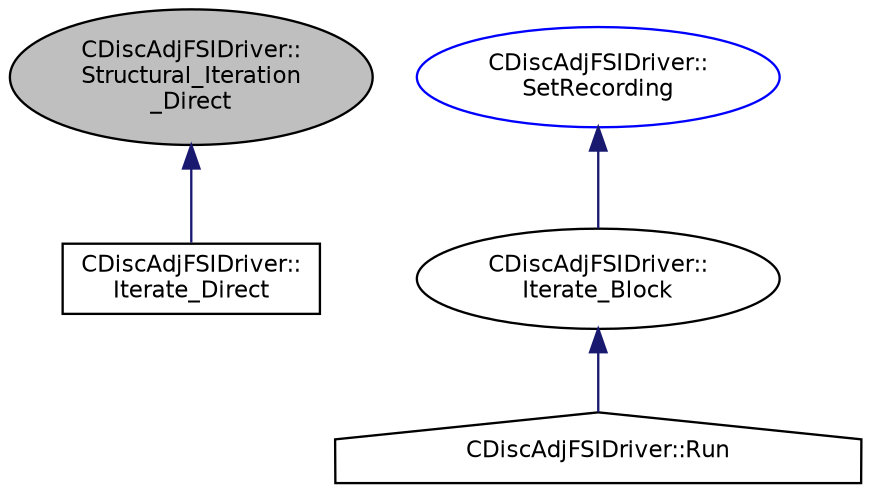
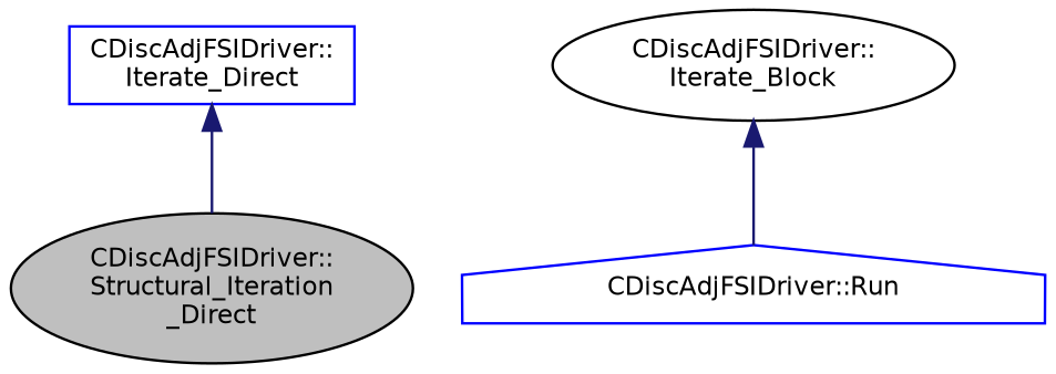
  digraph {
    rankdir=TB
    node [color=blue fillcolor=white fontname=Helvetica fontsize=10 shape=ellipse style=filled]
    edge [color=midnightblue dir=back fontname=Helvetica fontsize=10 labelfontname=Helvetica labelfontsize=10 style=solid]
    n1 [color=black fillcolor=grey75 fontcolor=black height=0.2 label="CDiscAdjFSIDriver::\lStructural_Iteration\l_Direct" width=0.4]
-   n2 [color=black height=0.2 label="CDiscAdjFSIDriver::\lIterate_Direct" shape=box width=0.4]
-   n3 [height=0.2 label="CDiscAdjFSIDriver::\lSetRecording" width=0.4]
+   n2 [height=0.2 label="CDiscAdjFSIDriver::\lIterate_Direct" shape=box width=0.4]
    n4 [color=black height=0.2 label="CDiscAdjFSIDriver::\lIterate_Block" width=0.4]
-   n5 [color=black height=0.2 label="CDiscAdjFSIDriver::Run" shape=house width=0.4]
-   n1 -> n2
-   n3 -> n4
+   n5 [height=0.2 label="CDiscAdjFSIDriver::Run" shape=house width=0.4]
+   n2 -> n1
    n4 -> n5
  }
